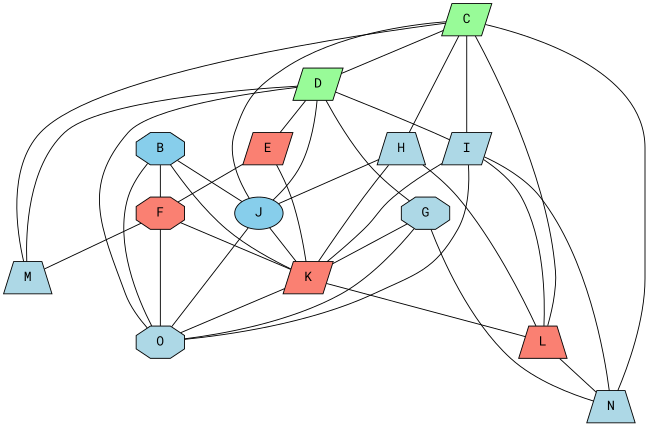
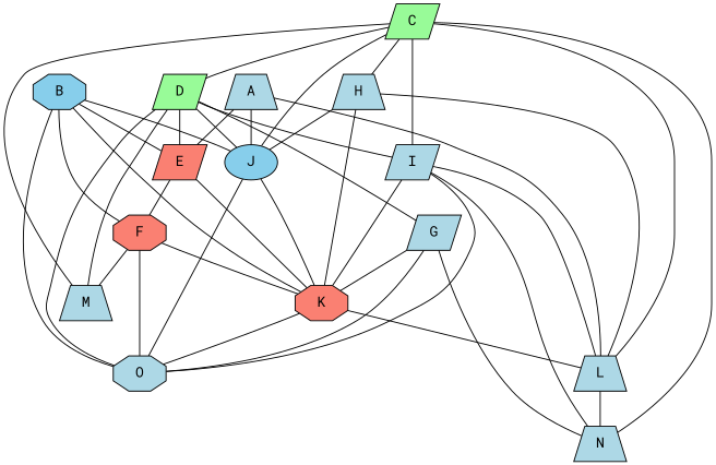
  strict graph {
    fontname="Roboto Mono"
    node [fillcolor=lightblue fontname="Roboto Mono" shape=parallelogram style=filled]
    edge [fontname="Roboto Mono" weight=8]
    E [fillcolor=salmon]
+   A [shape=trapezium]
    J [fillcolor=skyblue shape=ellipse]
-   L [fillcolor=salmon shape=trapezium]
+   L [shape=trapezium]
    F [fillcolor=salmon shape=octagon]
-   K [fillcolor=salmon]
+   K [fillcolor=salmon shape=octagon]
    O [shape=octagon]
    N [shape=trapezium]
    B [fillcolor=skyblue shape=octagon]
    M [shape=trapezium]
    C [fillcolor=palegreen]
    D [fillcolor=palegreen]
    H [shape=trapezium]
    I
-   G [shape=octagon]
+   G
    E -- F [weight=3]
    E -- K [weight=7]
+   A -- E [weight=7]
+   A -- J
+   A -- L [weight=7]
    J -- K [weight=7]
    J -- O [weight=5]
    L -- N [weight=4]
    F -- K
    F -- O [weight=9]
    F -- M [weight=1]
    K -- L [weight=1]
    K -- O [weight=3]
+   B -- E [weight=4]
    B -- J [weight=7]
    B -- F [weight=4]
    B -- K [weight=1]
    B -- O
    C -- J [weight=6]
    C -- L [weight=4]
    C -- N
    C -- M [weight=4]
    C -- D
    C -- H [weight=1]
    C -- I [weight=9]
    D -- E [weight=10]
    D -- J [weight=7]
    D -- O
    D -- M [weight=6]
    D -- I [weight=4]
    D -- G [weight=9]
    H -- J
    H -- L [weight=5]
    H -- K
    I -- L [weight=3]
    I -- K [weight=1]
    I -- O [weight=1]
    I -- N [weight=2]
    G -- K [weight=4]
    G -- O
    G -- N [weight=5]
  }
